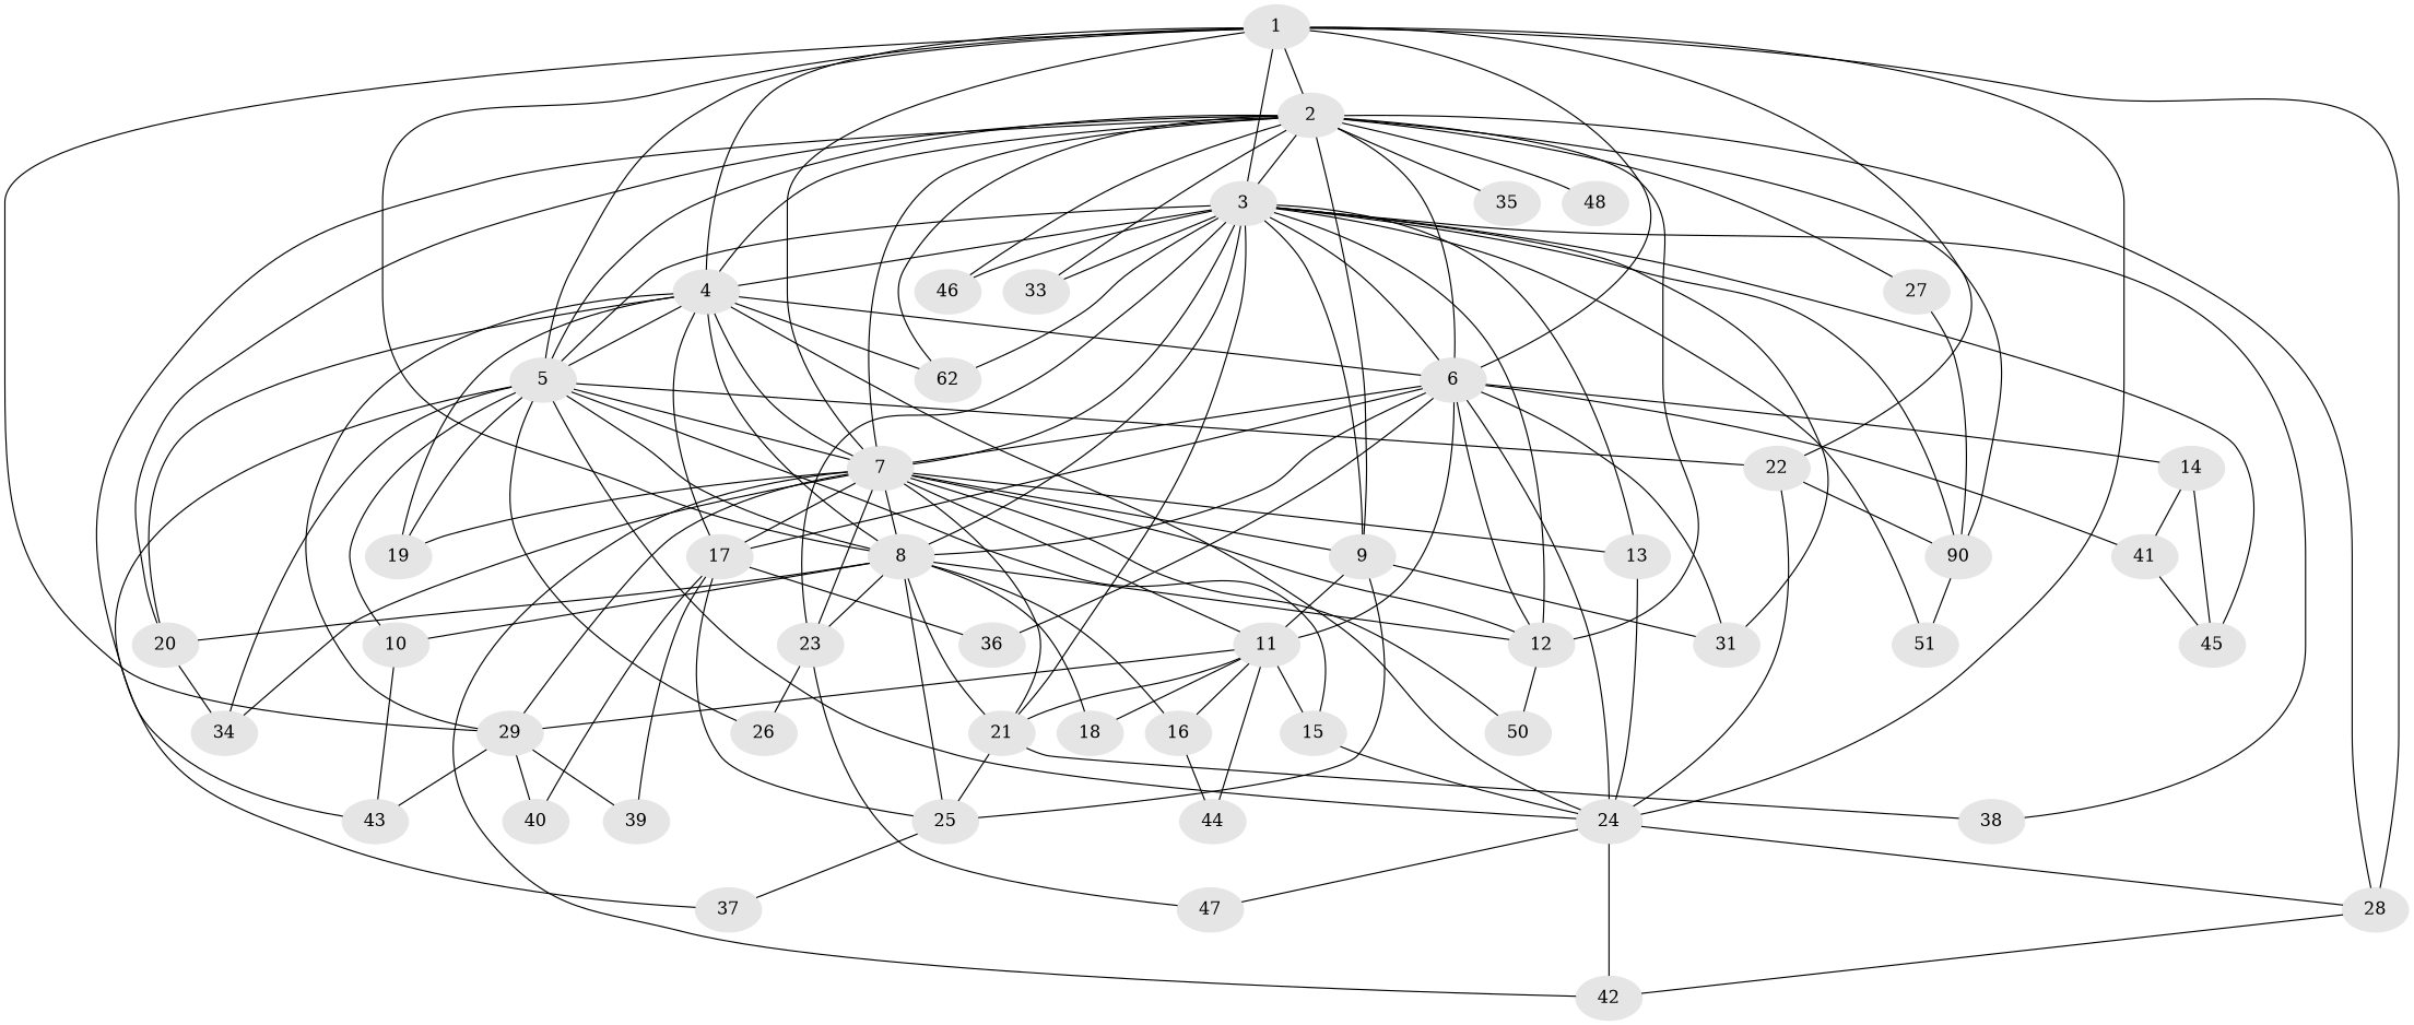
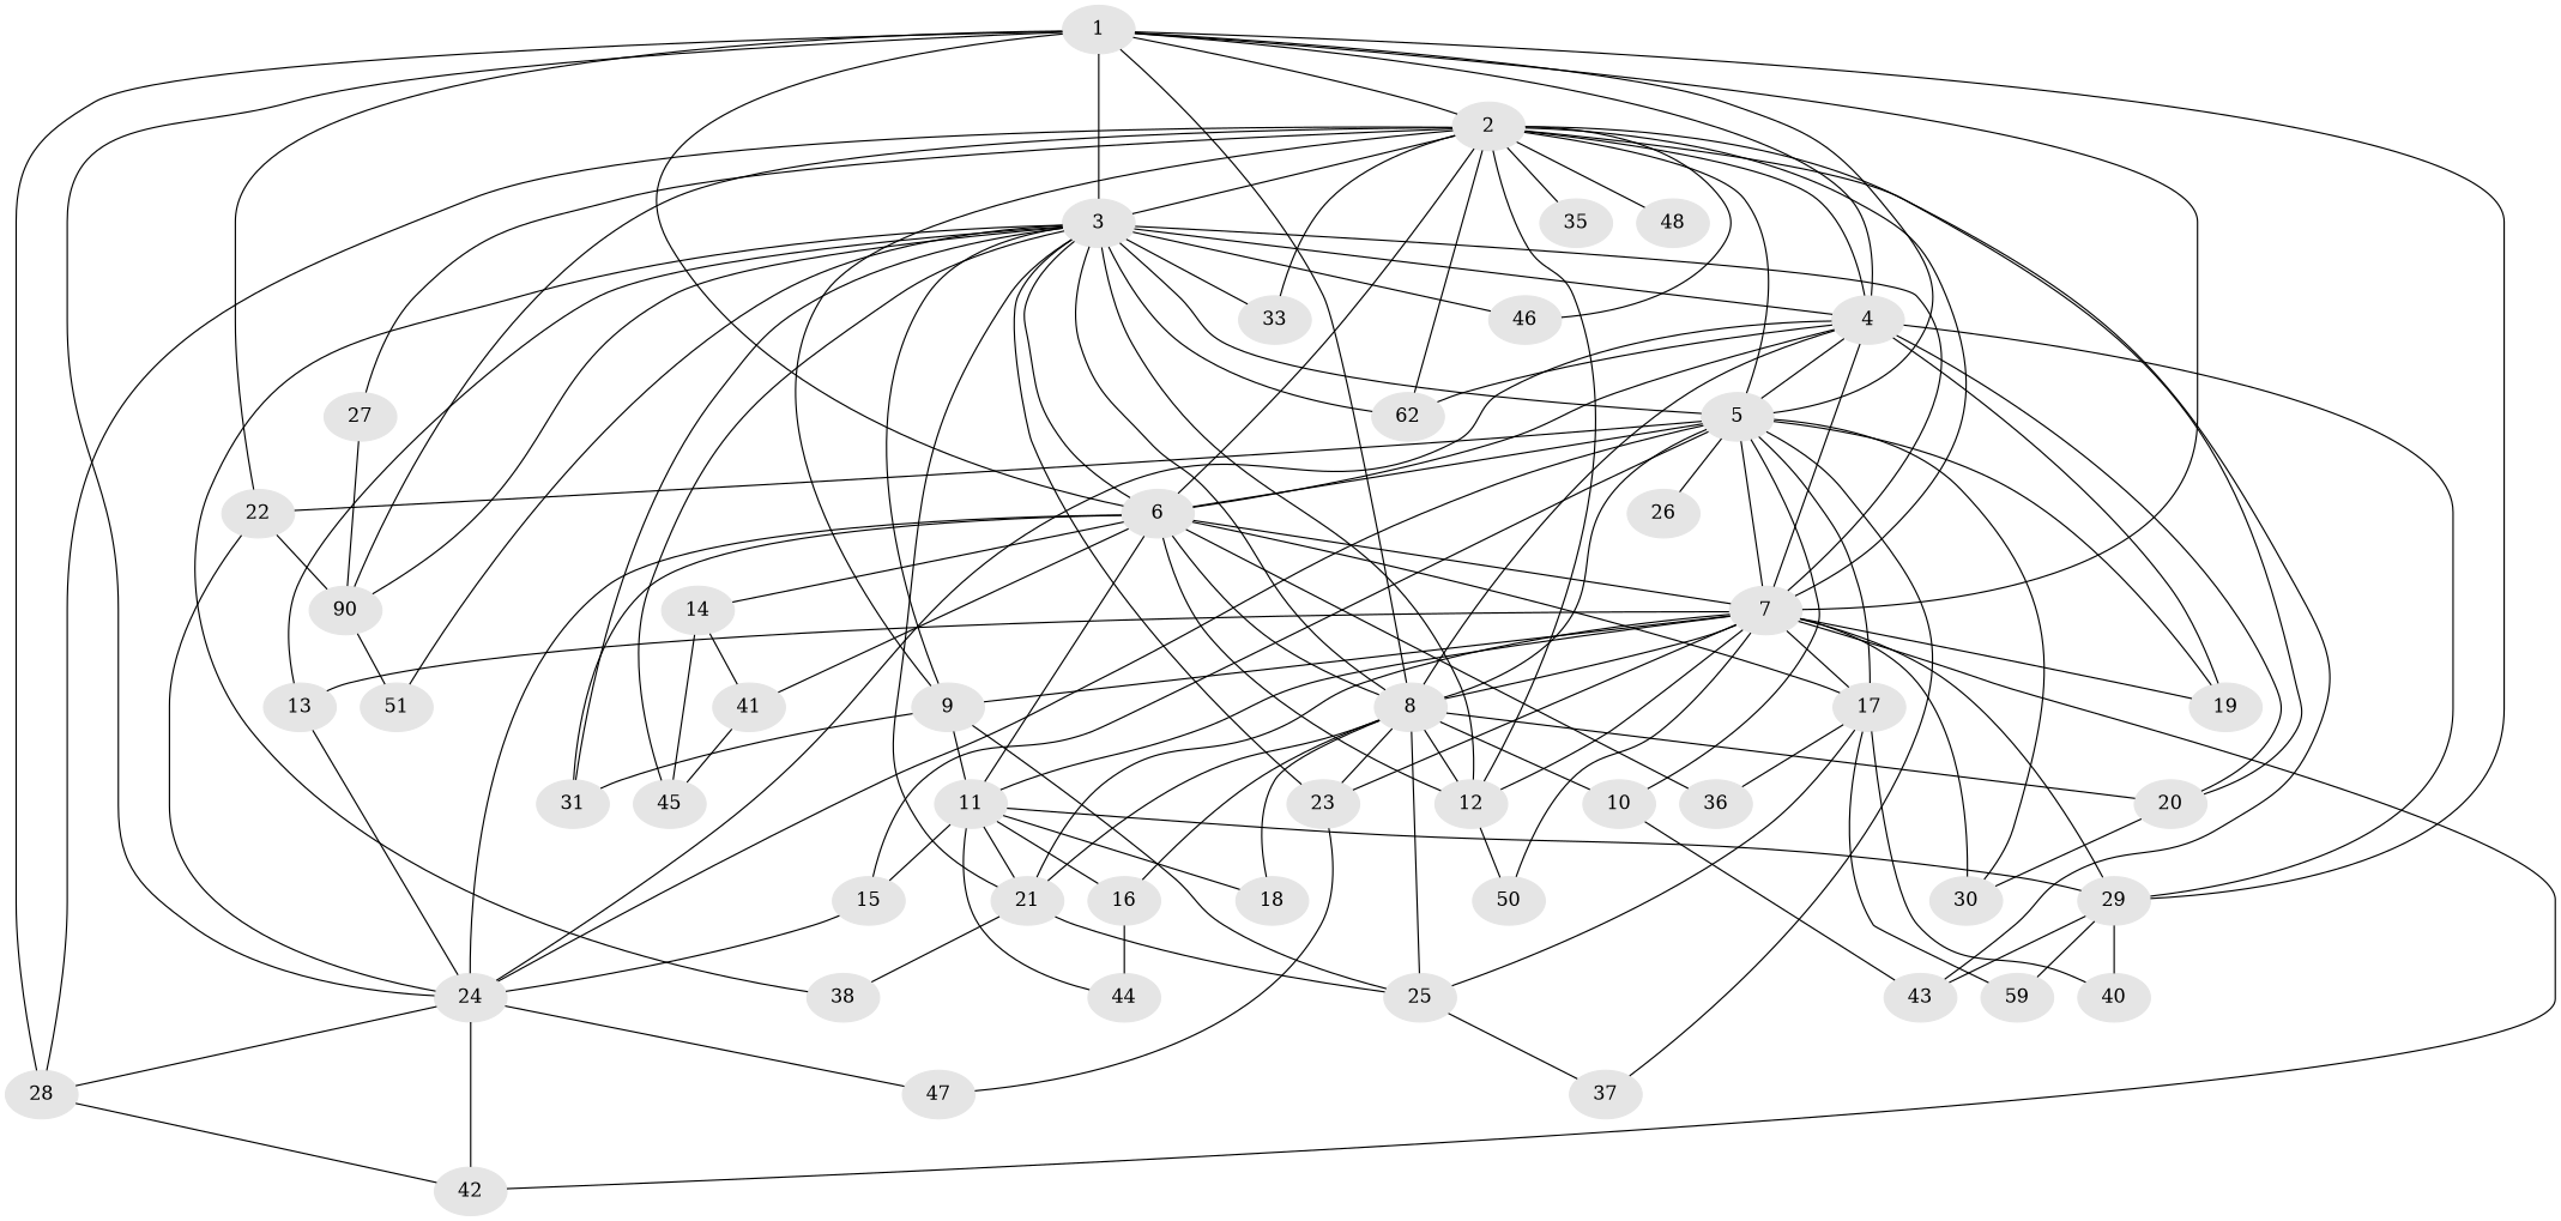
  graph {
    node [color=gray90 style=filled]
    edge [weight=1.0]
    1
    2
    3
    4
    5
    6
    7
    8
    22
    24
    28
    29
    9
    12
    20
    27
    n17 [label=90]
    n18 [label=62]
    33
    35
    43
    46
    48
    13
    21
    23
    31
    38
    45
    51
    19
    10
    15
    17
    26
-   34
+   34 [label=30]
    37
    11
    14
    36
    41
    42
    50
    16
    18
    25
    47
-   39
+   39 [label=59]
    40
    44
    1 -- 2 [weight=2.0]
    1 -- 3 [weight=3.0]
    1 -- 4 [weight=3.0]
    1 -- 5 [weight=2.0]
    1 -- 6 [weight=2.0]
    1 -- 7 [weight=4.0]
    1 -- 8 [weight=2.0]
    1 -- 22 [weight=6.0]
    1 -- 24
    1 -- 28 [weight=4.0]
    1 -- 29
    2 -- 3
    2 -- 4 [weight=2.0]
    2 -- 5
    2 -- 6
    2 -- 7 [weight=2.0]
    2 -- 28 [weight=2.0]
    2 -- 9
    2 -- 12
    2 -- 20
    2 -- 27
    2 -- n17
    2 -- n18
    2 -- 33
    2 -- 35
    2 -- 43
    2 -- 46
    2 -- 48
    3 -- 4
    3 -- 5 [weight=3.0]
    3 -- 6
    3 -- 7 [weight=2.0]
    3 -- 8
    3 -- 9
    3 -- 12
    3 -- n17
    3 -- n18
    3 -- 33
    3 -- 46
    3 -- 13
    3 -- 21
    3 -- 23
    3 -- 31
    3 -- 38
    3 -- 45
    3 -- 51
    4 -- 5
    4 -- 6
    4 -- 7 [weight=2.0]
    4 -- 8 [weight=2.0]
    4 -- 24
    4 -- 29
    4 -- 20
    4 -- n18 [weight=2.0]
    4 -- 19
+   5 -- 6
    5 -- 7 [weight=2.0]
    5 -- 8 [weight=2.0]
    5 -- 22
    5 -- 24
    5 -- 19
    5 -- 10 [weight=2.0]
    5 -- 15
-   4 -- 17
+   5 -- 17
    5 -- 26
    5 -- 34
    5 -- 37
    6 -- 7 [weight=3.0]
    6 -- 8
    6 -- 24 [weight=2.0]
    6 -- 12
    6 -- 31
    6 -- 17
    6 -- 11
    6 -- 14
    6 -- 36
    6 -- 41
    7 -- 8 [weight=2.0]
    7 -- 29 [weight=7.0]
    7 -- 9
    7 -- 12
    7 -- 13 [weight=2.0]
    7 -- 21
    7 -- 23
    7 -- 19 [weight=2.0]
    7 -- 17
    7 -- 34
    7 -- 11
    7 -- 42
    7 -- 50
    8 -- 12
    8 -- 20
    8 -- 21
    8 -- 23
    8 -- 10
    8 -- 16
    8 -- 18
    8 -- 25
    22 -- 24
    22 -- n17
    24 -- 28
    24 -- 42
    24 -- 47
    28 -- 42
    29 -- 43
    29 -- 39
    29 -- 40
    9 -- 31 [weight=2.0]
    9 -- 11
    9 -- 25
    12 -- 50
    20 -- 34 [weight=2.0]
    27 -- n17
    n17 -- 51
    13 -- 24
    21 -- 38
    21 -- 25
-   23 -- 26
    23 -- 47
    10 -- 43
    15 -- 24
    17 -- 36
    17 -- 25
    17 -- 39
    17 -- 40
    11 -- 29 [weight=2.0]
    11 -- 21
    11 -- 15
    11 -- 16
    11 -- 18
    11 -- 44
    14 -- 45
    14 -- 41
    41 -- 45
    16 -- 44
    25 -- 37
  }
